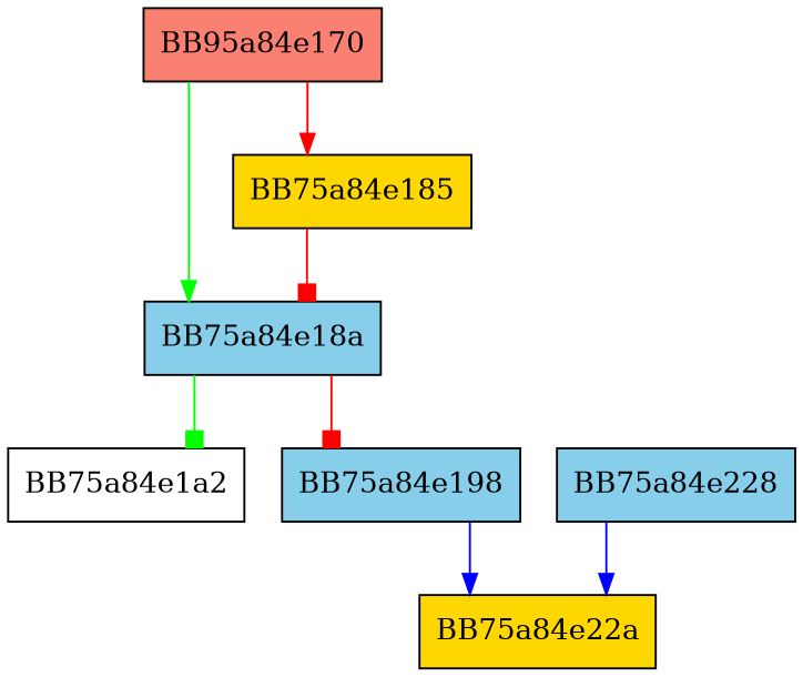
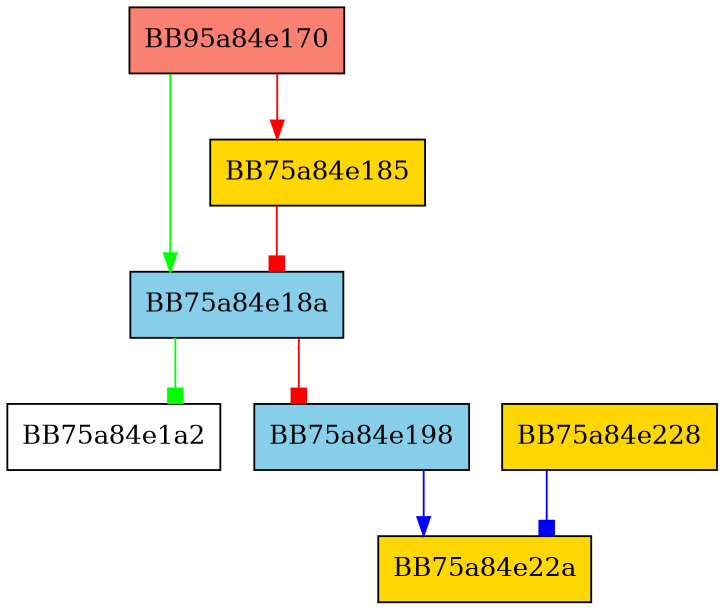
  digraph {
    splines=ortho
    node [fillcolor=skyblue shape=box style=filled]
    edge [arrowhead=box color=red]
    n1 [fillcolor=salmon label=BB95a84e170]
    BB75a84e18a
    BB75a84e185 [fillcolor=gold]
    BB75a84e1a2 [fillcolor=white]
    BB75a84e198
    BB75a84e22a [fillcolor=gold]
-   BB75a84e228
+   BB75a84e228 [fillcolor=gold]
    n1 -> BB75a84e18a [arrowhead=normal color=green]
    n1 -> BB75a84e185 [arrowhead=normal]
    BB75a84e18a -> BB75a84e1a2 [color=green]
    BB75a84e18a -> BB75a84e198
    BB75a84e185 -> BB75a84e18a
    BB75a84e198 -> BB75a84e22a [arrowhead=normal color=blue]
-   BB75a84e228 -> BB75a84e22a [arrowhead=normal color=blue]
+   BB75a84e228 -> BB75a84e22a [color=blue]
  }
